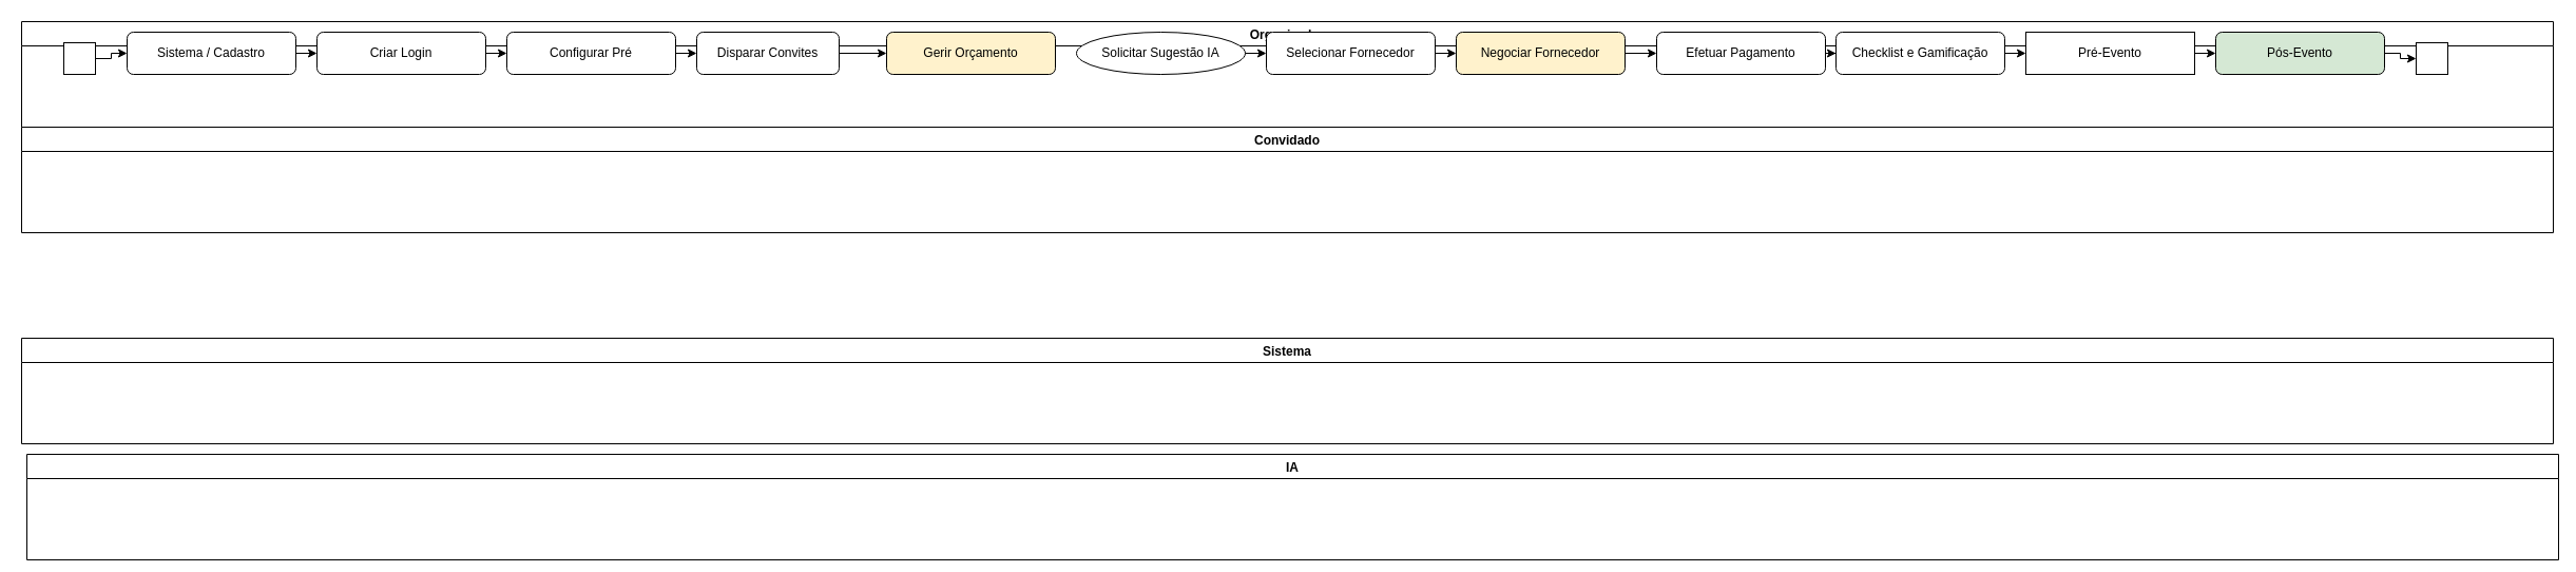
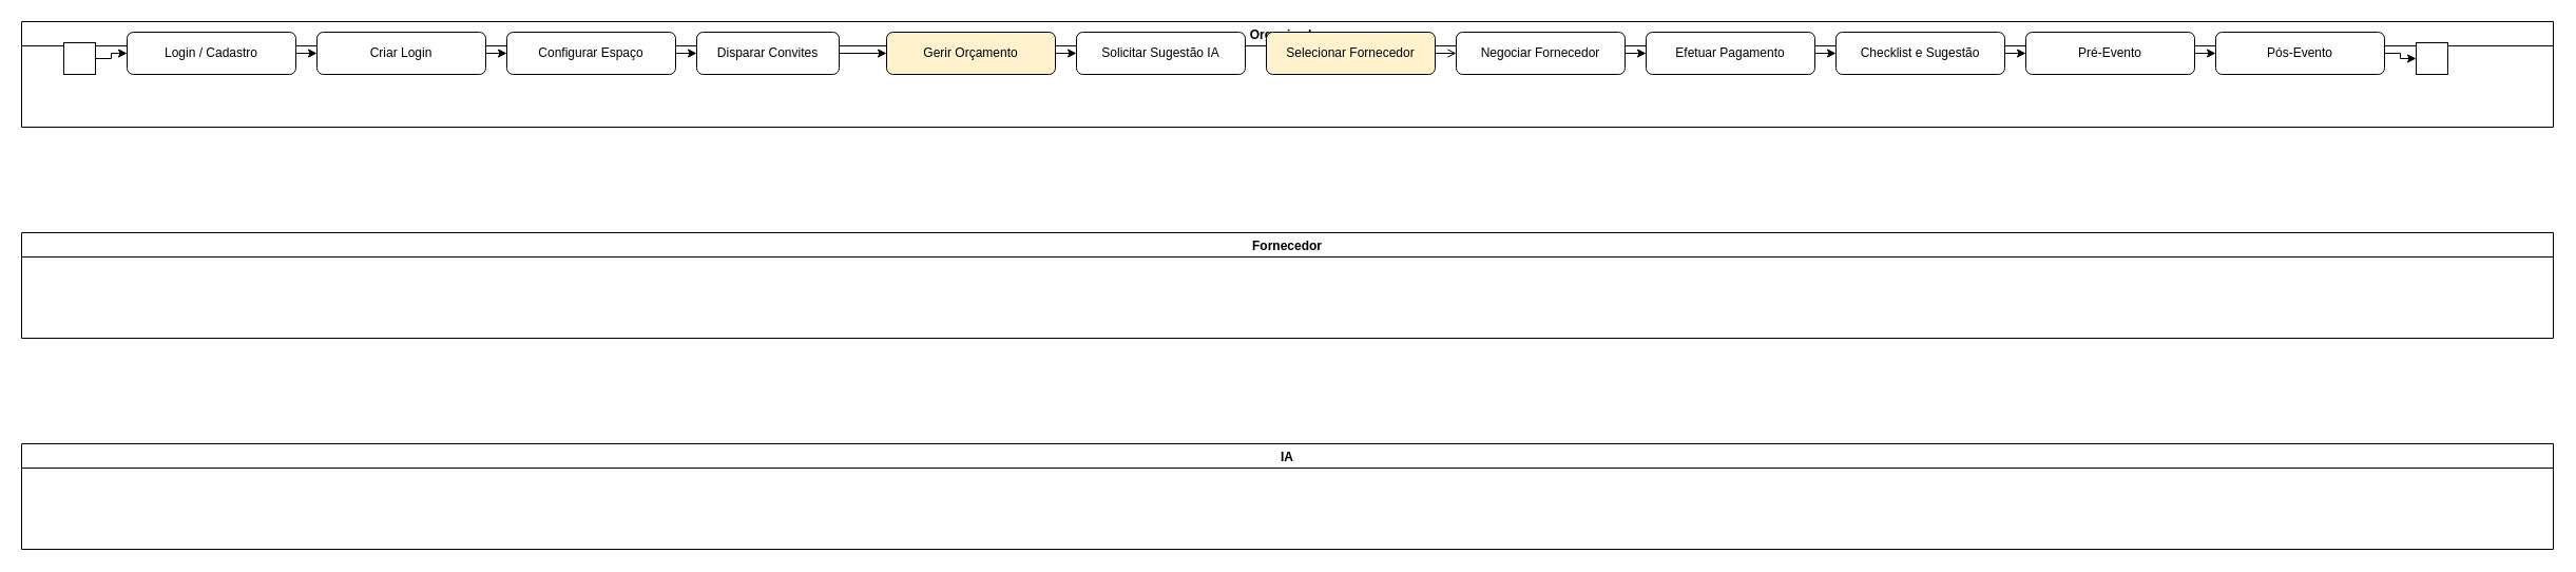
  <mxCell id="0" />
  <mxCell id="1" parent="0" />
  <mxCell id="2" value="Organizador" style="swimlane" vertex="1" parent="1"><mxGeometry x="20" y="20" width="2400" height="100" as="geometry" /></mxCell>
- <mxCell id="3" value="Convidado" style="swimlane" vertex="1" parent="1"><mxGeometry x="20" y="120" width="2400" height="100" as="geometry" /></mxCell>
- <mxCell id="5" value="Sistema" style="swimlane" vertex="1" parent="1"><mxGeometry x="20" y="320" width="2400" height="100" as="geometry" /></mxCell>
- <mxCell id="6" value="IA" style="swimlane" vertex="1" parent="1"><mxGeometry x="25" y="430" width="2400" height="100" as="geometry" /></mxCell>
+ <mxCell id="4" value="Fornecedor" style="swimlane" vertex="1" parent="1"><mxGeometry x="20" y="220" width="2400" height="100" as="geometry" /></mxCell>
+ <mxCell id="6" value="IA" style="swimlane" vertex="1" parent="1"><mxGeometry x="20" y="420" width="2400" height="100" as="geometry" /></mxCell>
  <mxCell id="7" value="" style="ellipse;whiteSpace=wrap;html=1;aspect=fixed;shape=startEvent;" vertex="1" parent="2"><mxGeometry x="40" y="20" width="30" height="30" as="geometry" /></mxCell>
- <mxCell id="8" value="Sistema / Cadastro" style="rounded=1;whiteSpace=wrap;html=1;" vertex="1" parent="2"><mxGeometry x="100" y="10" width="160" height="40" as="geometry" /></mxCell>
+ <mxCell id="8" value="Login / Cadastro" style="rounded=1;whiteSpace=wrap;html=1;" vertex="1" parent="2"><mxGeometry x="100" y="10" width="160" height="40" as="geometry" /></mxCell>
  <mxCell id="9" value="Criar Login" style="rounded=1;whiteSpace=wrap;html=1;" vertex="1" parent="2"><mxGeometry x="280" y="10" width="160" height="40" as="geometry" /></mxCell>
- <mxCell id="10" value="Configurar Pré" style="rounded=1;whiteSpace=wrap;html=1;" vertex="1" parent="2"><mxGeometry x="460" y="10" width="160" height="40" as="geometry" /></mxCell>
+ <mxCell id="10" value="Configurar Espaço" style="rounded=1;whiteSpace=wrap;html=1;" vertex="1" parent="2"><mxGeometry x="460" y="10" width="160" height="40" as="geometry" /></mxCell>
  <mxCell id="11" value="Disparar Convites" style="rounded=1;whiteSpace=wrap;html=1;" vertex="1" parent="2"><mxGeometry x="640" y="10" width="135" height="40" as="geometry" /></mxCell>
  <mxCell id="12" value="Gerir Orçamento" style="rounded=1;whiteSpace=wrap;html=1;fillColor=#fff2cc;" vertex="1" parent="2"><mxGeometry x="820" y="10" width="160" height="40" as="geometry" /></mxCell>
- <mxCell id="13" value="Solicitar Sugestão IA" style="ellipse;whiteSpace=wrap;html=1;" vertex="1" parent="2"><mxGeometry x="1000" y="10" width="160" height="40" as="geometry" /></mxCell>
- <mxCell id="14" value="Selecionar Fornecedor" style="rounded=1;whiteSpace=wrap;html=1;" vertex="1" parent="2"><mxGeometry x="1180" y="10" width="160" height="40" as="geometry" /></mxCell>
- <mxCell id="15" value="Negociar Fornecedor" style="rounded=1;whiteSpace=wrap;html=1;fillColor=#fff2cc;" vertex="1" parent="2"><mxGeometry x="1360" y="10" width="160" height="40" as="geometry" /></mxCell>
- <mxCell id="16" value="Efetuar Pagamento" style="rounded=1;whiteSpace=wrap;html=1;" vertex="1" parent="2"><mxGeometry x="1550" y="10" width="160" height="40" as="geometry" /></mxCell>
- <mxCell id="17" value="Checklist e Gamificação" style="rounded=1;whiteSpace=wrap;html=1;" vertex="1" parent="2"><mxGeometry x="1720" y="10" width="160" height="40" as="geometry" /></mxCell>
- <mxCell id="18" value="Pré-Evento" style="whiteSpace=wrap;html=1;rounded=0;" vertex="1" parent="2"><mxGeometry x="1900" y="10" width="160" height="40" as="geometry" /></mxCell>
- <mxCell id="19" value="Pós-Evento" style="rounded=1;whiteSpace=wrap;html=1;fillColor=#d5e8d4;" vertex="1" parent="2"><mxGeometry x="2080" y="10" width="160" height="40" as="geometry" /></mxCell>
+ <mxCell id="13" value="Solicitar Sugestão IA" style="rounded=1;whiteSpace=wrap;html=1;" vertex="1" parent="2"><mxGeometry x="1000" y="10" width="160" height="40" as="geometry" /></mxCell>
+ <mxCell id="14" value="Selecionar Fornecedor" style="rounded=1;whiteSpace=wrap;html=1;fillColor=#fff2cc;" vertex="1" parent="2"><mxGeometry x="1180" y="10" width="160" height="40" as="geometry" /></mxCell>
+ <mxCell id="15" value="Negociar Fornecedor" style="rounded=1;whiteSpace=wrap;html=1;" vertex="1" parent="2"><mxGeometry x="1360" y="10" width="160" height="40" as="geometry" /></mxCell>
+ <mxCell id="16" value="Efetuar Pagamento" style="rounded=1;whiteSpace=wrap;html=1;" vertex="1" parent="2"><mxGeometry x="1540" y="10" width="160" height="40" as="geometry" /></mxCell>
+ <mxCell id="17" value="Checklist e Sugestão" style="rounded=1;whiteSpace=wrap;html=1;" vertex="1" parent="2"><mxGeometry x="1720" y="10" width="160" height="40" as="geometry" /></mxCell>
+ <mxCell id="18" value="Pré-Evento" style="rounded=1;whiteSpace=wrap;html=1;" vertex="1" parent="2"><mxGeometry x="1900" y="10" width="160" height="40" as="geometry" /></mxCell>
+ <mxCell id="19" value="Pós-Evento" style="rounded=1;whiteSpace=wrap;html=1;" vertex="1" parent="2"><mxGeometry x="2080" y="10" width="160" height="40" as="geometry" /></mxCell>
  <mxCell id="20" value="" style="ellipse;whiteSpace=wrap;html=1;aspect=fixed;shape=endEvent;" vertex="1" parent="2"><mxGeometry x="2270" y="20" width="30" height="30" as="geometry" /></mxCell>
  <mxCell id="21" style="edgeStyle=orthogonalEdgeStyle;rounded=0;" edge="1" source="7" target="8" parent="1"><mxGeometry relative="1" as="geometry" /></mxCell>
  <mxCell id="22" style="edgeStyle=orthogonalEdgeStyle;rounded=0;" edge="1" source="8" target="9" parent="1"><mxGeometry relative="1" as="geometry" /></mxCell>
  <mxCell id="23" style="edgeStyle=orthogonalEdgeStyle;rounded=0;" edge="1" source="9" target="10" parent="1"><mxGeometry relative="1" as="geometry" /></mxCell>
  <mxCell id="24" style="edgeStyle=orthogonalEdgeStyle;rounded=0;" edge="1" source="10" target="11" parent="1"><mxGeometry relative="1" as="geometry" /></mxCell>
  <mxCell id="25" style="edgeStyle=orthogonalEdgeStyle;rounded=0;" edge="1" source="11" target="12" parent="1"><mxGeometry relative="1" as="geometry" /></mxCell>
- <mxCell id="27" style="edgeStyle=orthogonalEdgeStyle;rounded=0;" edge="1" source="13" target="14" parent="1"><mxGeometry relative="1" as="geometry" /></mxCell>
- <mxCell id="28" style="edgeStyle=orthogonalEdgeStyle;rounded=0;" edge="1" source="14" target="15" parent="1"><mxGeometry relative="1" as="geometry" /></mxCell>
+ <mxCell id="26" style="edgeStyle=orthogonalEdgeStyle;rounded=0;" edge="1" source="12" target="13" parent="1"><mxGeometry relative="1" as="geometry" /></mxCell>
+ <mxCell id="28" style="edgeStyle=orthogonalEdgeStyle;rounded=0;endArrow=open;" edge="1" source="14" target="15" parent="1"><mxGeometry relative="1" as="geometry" /></mxCell>
  <mxCell id="29" style="edgeStyle=orthogonalEdgeStyle;rounded=0;" edge="1" source="15" target="16" parent="1"><mxGeometry relative="1" as="geometry" /></mxCell>
  <mxCell id="30" style="edgeStyle=orthogonalEdgeStyle;rounded=0;" edge="1" source="16" target="17" parent="1"><mxGeometry relative="1" as="geometry" /></mxCell>
  <mxCell id="31" style="edgeStyle=orthogonalEdgeStyle;rounded=0;" edge="1" source="17" target="18" parent="1"><mxGeometry relative="1" as="geometry" /></mxCell>
  <mxCell id="32" style="edgeStyle=orthogonalEdgeStyle;rounded=0;" edge="1" source="18" target="19" parent="1"><mxGeometry relative="1" as="geometry" /></mxCell>
  <mxCell id="33" style="edgeStyle=orthogonalEdgeStyle;rounded=0;" edge="1" source="19" target="20" parent="1"><mxGeometry relative="1" as="geometry" /></mxCell>
